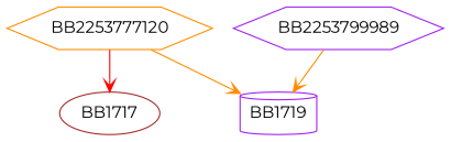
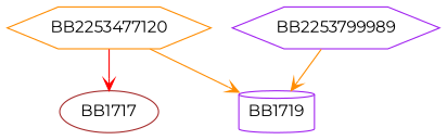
  digraph {
    fontname=Montserrat
    node [color=purple fontname=Montserrat shape=hexagon]
    edge [arrowhead=vee color=darkorange fontname=Montserrat]
-   BB2253777120 [color=darkorange]
+   BB2253777120 [color=darkorange label=BB2253477120]
    BB1717 [color=brown shape=ellipse]
    BB1719 [shape=cylinder]
    BB2253799989
    BB2253777120 -> BB1717 [color=red]
    BB2253777120 -> BB1719
    BB2253799989 -> BB1719
  }
